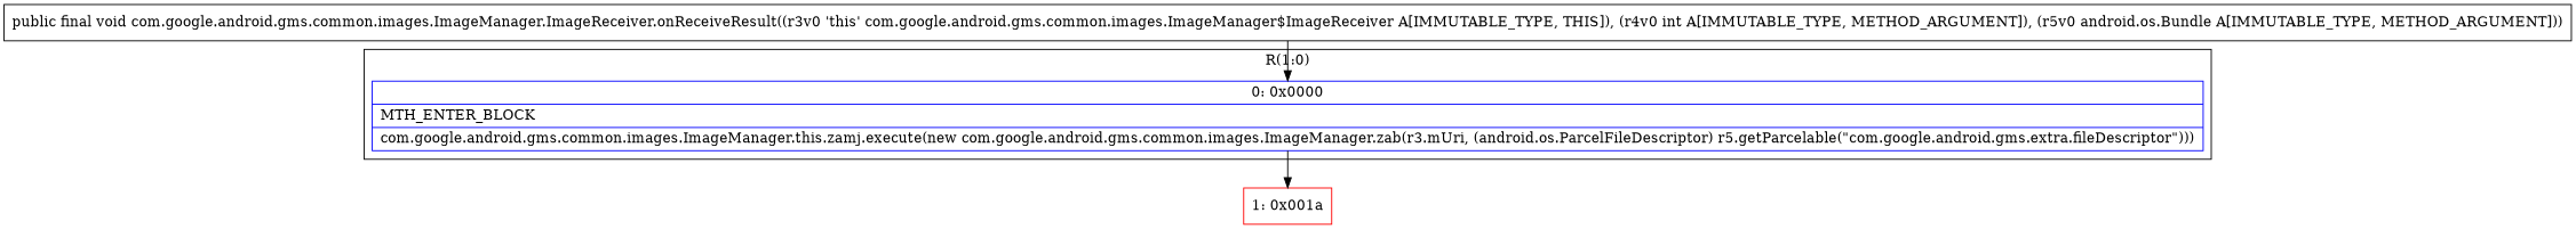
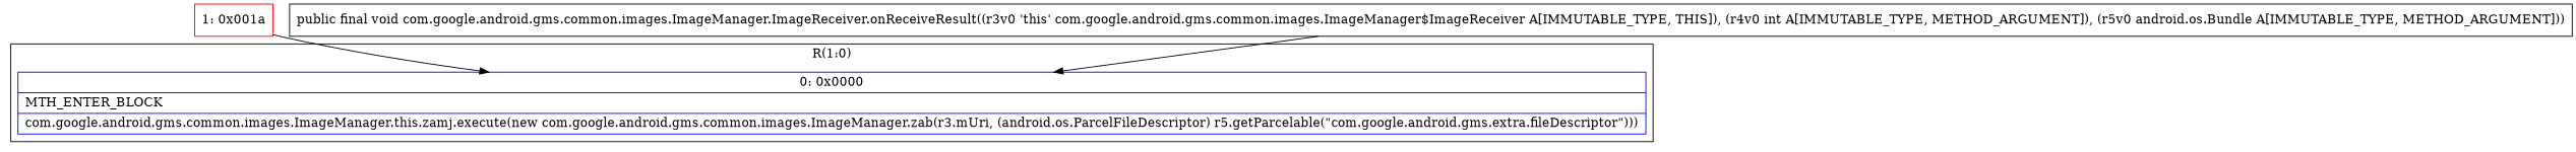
  digraph {
    node [shape=record]
    n1 [color=blue label="{0\:\ 0x0000|MTH_ENTER_BLOCK\l|com.google.android.gms.common.images.ImageManager.this.zamj.execute(new com.google.android.gms.common.images.ImageManager.zab(r3.mUri, (android.os.ParcelFileDescriptor) r5.getParcelable(\"com.google.android.gms.extra.fileDescriptor\")))\l}"]
    n2 [color=red label="{1\:\ 0x001a}"]
    n3 [label="{public final void com.google.android.gms.common.images.ImageManager.ImageReceiver.onReceiveResult((r3v0 'this' com.google.android.gms.common.images.ImageManager$ImageReceiver A[IMMUTABLE_TYPE, THIS]), (r4v0 int A[IMMUTABLE_TYPE, METHOD_ARGUMENT]), (r5v0 android.os.Bundle A[IMMUTABLE_TYPE, METHOD_ARGUMENT])) }"]
    subgraph cluster_1 {
      label="R(1:0)"
      n1
    }
-   n1 -> n2
+   n2 -> n1
    n3 -> n1
  }
